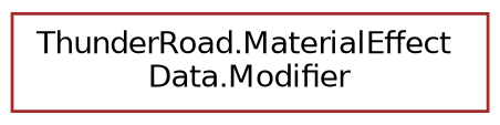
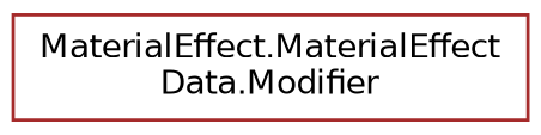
  digraph {
    rankdir=LR
-   n1 [color=brown fillcolor=white fontname=Helvetica fontsize=10 height=0.2 label="ThunderRoad.MaterialEffect\lData.Modifier" shape=record style=filled width=0.4]
+   n1 [color=brown fillcolor=white fontname=Helvetica fontsize=10 height=0.2 label="MaterialEffect.MaterialEffect\lData.Modifier" shape=record style=filled width=0.4]
  }
